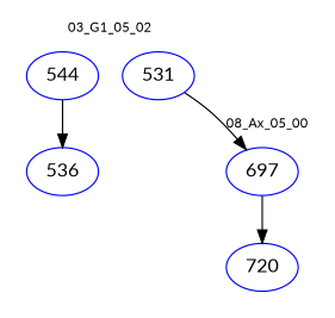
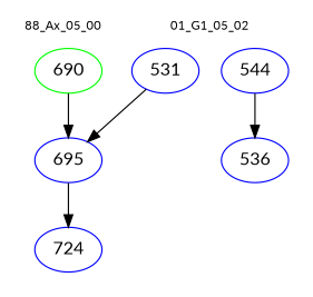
  digraph {
    fontname=Lato
    node [color=blue fontname=Lato]
    edge [color=black fontname=Lato]
-   n2 [label=697]
-   n3 [label=720]
+   n1 [color=green label=690]
+   n2 [label=695]
+   n3 [label=724]
    n4 [label=531]
    n5 [label=544]
    n6 [label=536]
    subgraph cluster_1 {
      color=white
      fontsize=10
-     label="08_Ax_05_00"
+     label="88_Ax_05_00"
+     n1
      n2
      n3
    }
    subgraph cluster_2 {
      color=white
      fontsize=10
-     label="03_G1_05_02"
+     label="01_G1_05_02"
      n4
      n5
      n6
    }
+   n1 -> n2
    n2 -> n3
    n4 -> n2
    n5 -> n6
  }
